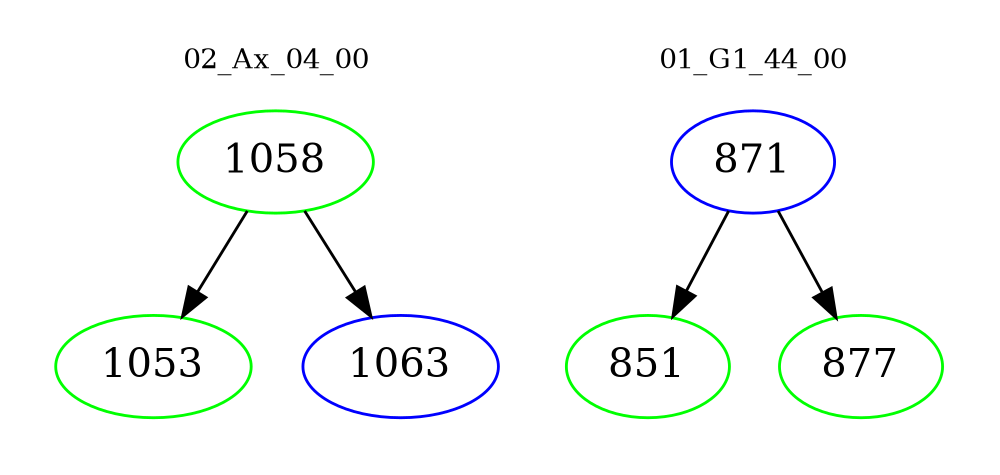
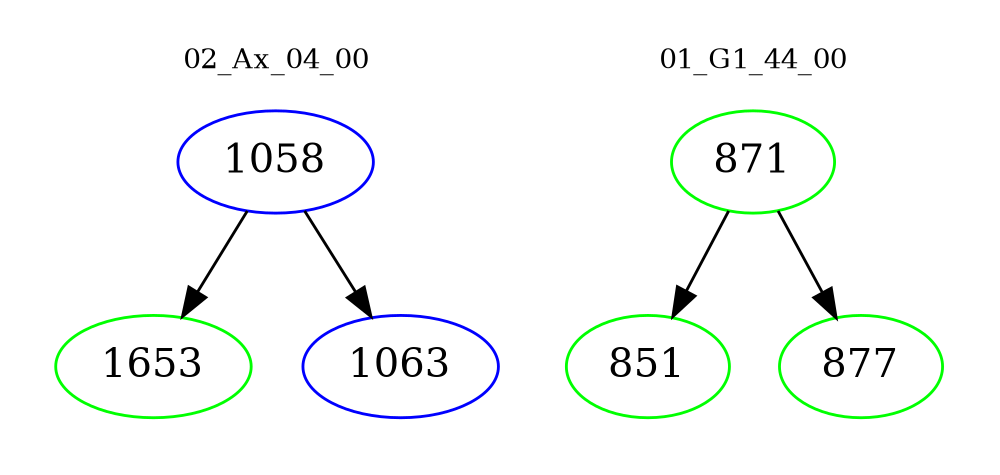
  digraph {
    node [color=blue]
    edge [color=black]
-   n1 [color=green label=1058]
-   n2 [color=green label=1053]
+   n1 [label=1058]
+   n2 [color=green label=1653]
    n3 [label=1063]
-   n4 [label=871]
+   n4 [color=green label=871]
    n5 [color=green label=851]
    n6 [color=green label=877]
    subgraph cluster_1 {
      color=white
      fontsize=10
      label="02_Ax_04_00"
      n1
      n2
      n3
    }
    subgraph cluster_2 {
      color=white
      fontsize=10
      label="01_G1_44_00"
      n4
      n5
      n6
    }
    n1 -> n2
    n1 -> n3
    n4 -> n5
    n4 -> n6
  }
